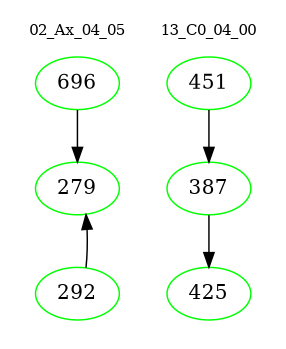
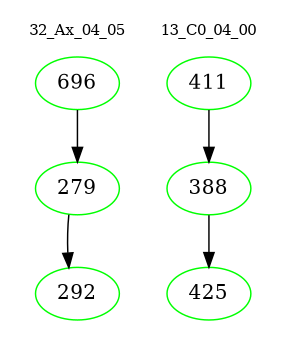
  digraph {
    node [color=green]
    edge [color=black]
    n1 [label=696]
    n2 [label=279]
    n3 [label=292]
-   n4 [label=451]
-   n5 [label=387]
+   n4 [label=411]
+   n5 [label=388]
    n6 [label=425]
    subgraph cluster_1 {
      color=white
      fontsize=10
-     label="02_Ax_04_05"
+     label="32_Ax_04_05"
      n1
      n2
      n3
    }
    subgraph cluster_2 {
      color=white
      fontsize=10
      label="13_C0_04_00"
      n4
      n5
      n6
    }
    n1 -> n2
-   n3 -> n2
+   n2 -> n3
    n4 -> n5
    n5 -> n6
  }
